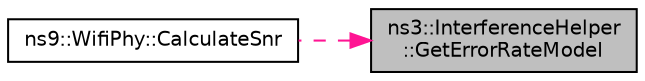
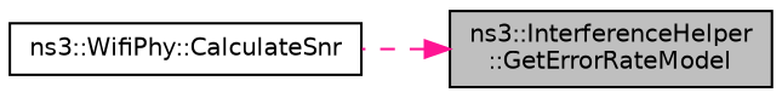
  digraph {
    rankdir=RL
    node [color=black fontname=Helvetica fontsize=10 shape=record style=filled]
    n1 [fillcolor=grey75 fontcolor=black height=0.2 label="ns3::InterferenceHelper\l::GetErrorRateModel" width=0.4]
-   n2 [fillcolor=white height=0.2 label="ns9::WifiPhy::CalculateSnr" width=0.4]
+   n2 [fillcolor=white height=0.2 label="ns3::WifiPhy::CalculateSnr" width=0.4]
    n1 -> n2 [color=deeppink dir=back fontname=Helvetica fontsize=10 labelfontname=Helvetica labelfontsize=10 style=dashed]
  }
